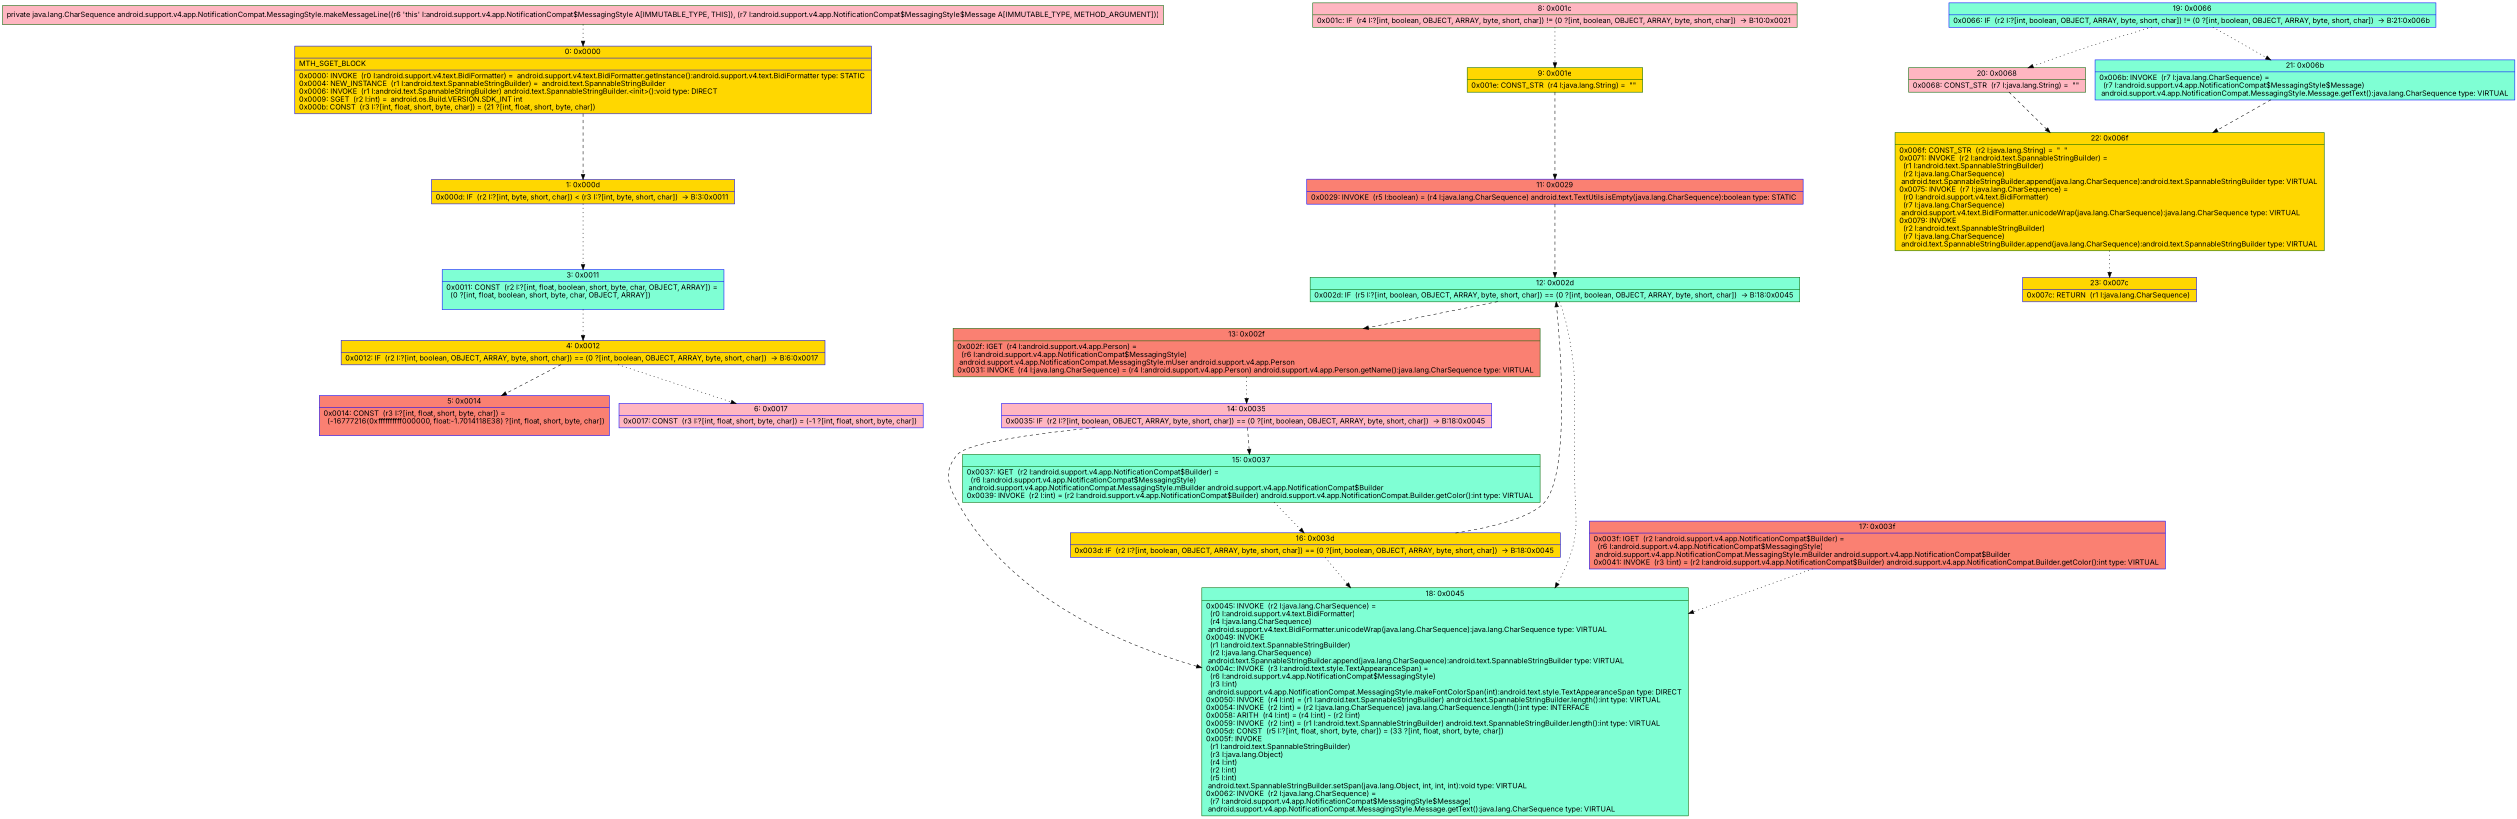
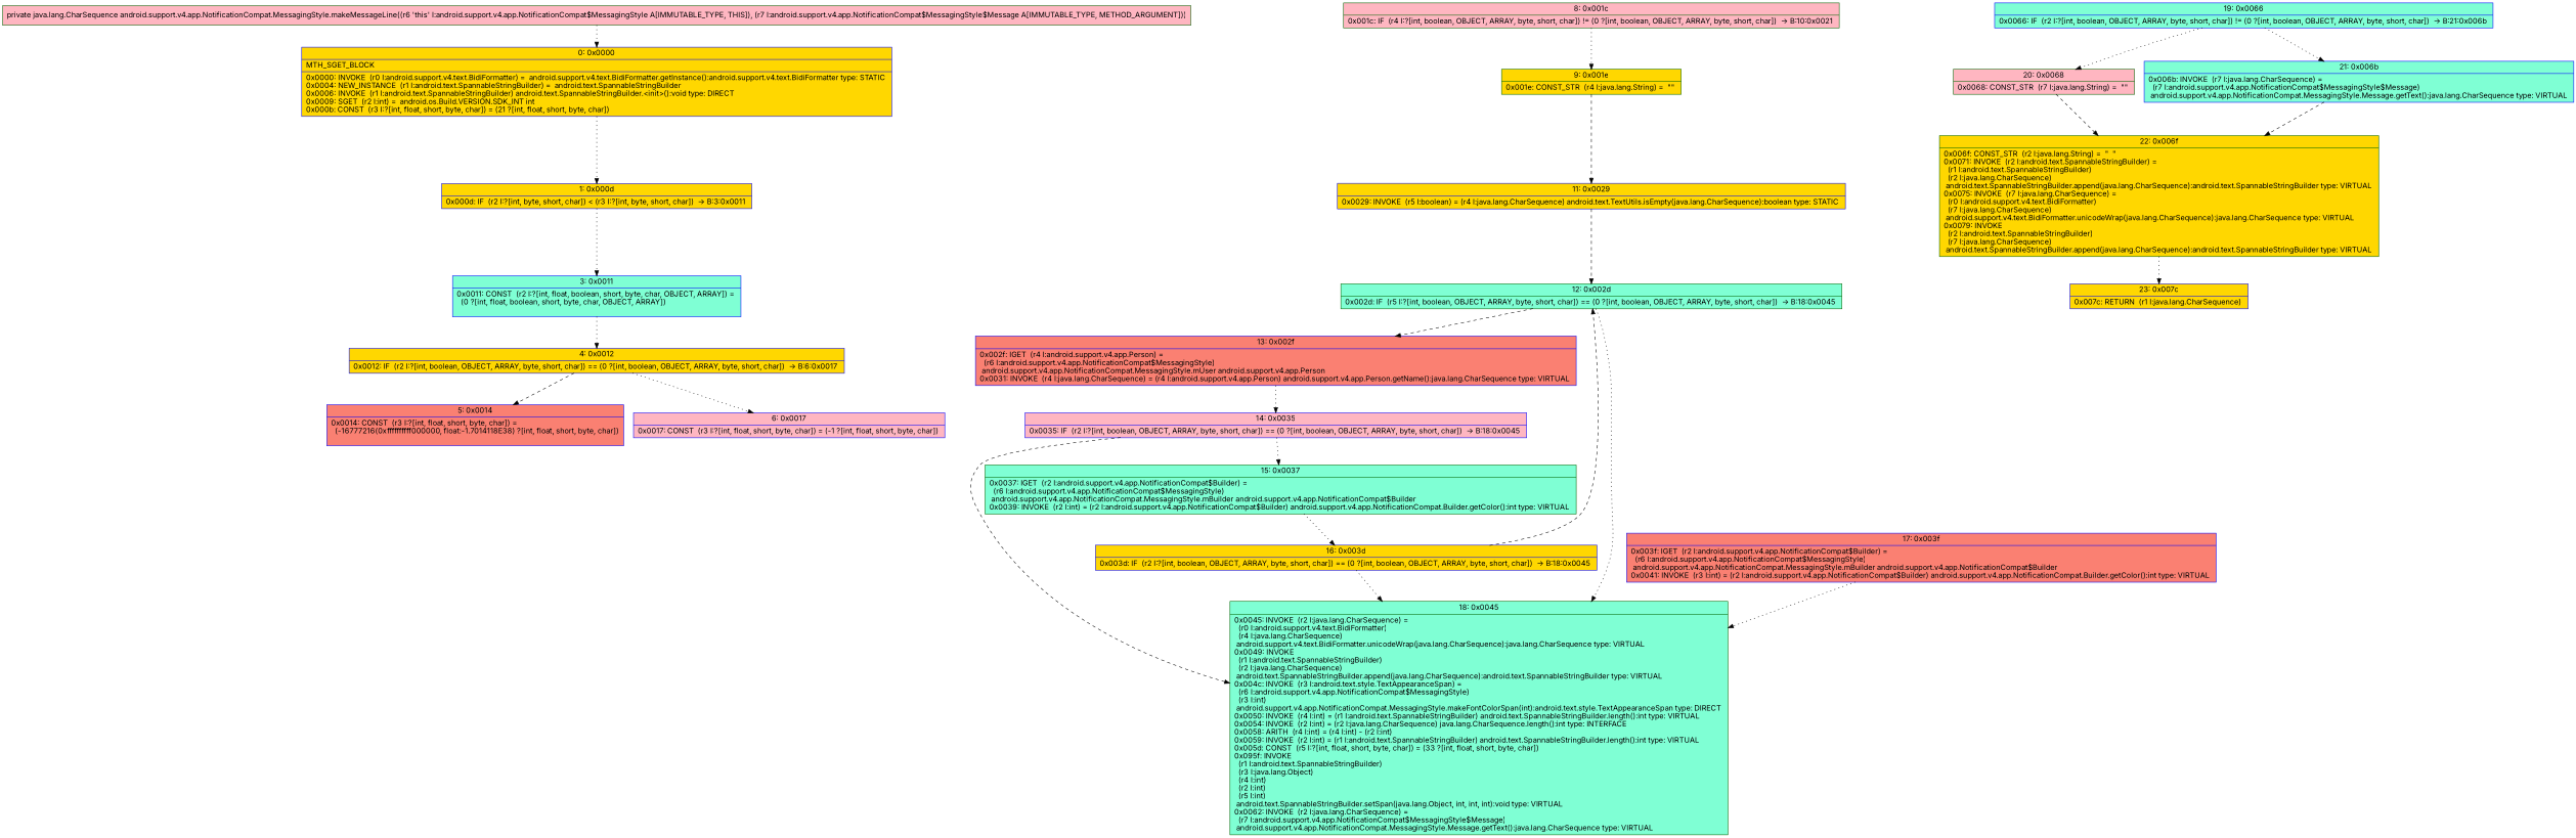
  digraph {
    fontname=Inter
    node [color=blue fillcolor=gold fontname=Inter shape=record style=filled]
    edge [fontname=Inter style=dotted]
    n1 [label="{0\:\ 0x0000|MTH_SGET_BLOCK\l|0x0000: INVOKE  (r0 I:android.support.v4.text.BidiFormatter) =  android.support.v4.text.BidiFormatter.getInstance():android.support.v4.text.BidiFormatter type: STATIC \l0x0004: NEW_INSTANCE  (r1 I:android.text.SpannableStringBuilder) =  android.text.SpannableStringBuilder \l0x0006: INVOKE  (r1 I:android.text.SpannableStringBuilder) android.text.SpannableStringBuilder.\<init\>():void type: DIRECT \l0x0009: SGET  (r2 I:int) =  android.os.Build.VERSION.SDK_INT int \l0x000b: CONST  (r3 I:?[int, float, short, byte, char]) = (21 ?[int, float, short, byte, char]) \l}"]
    n2 [label="{1\:\ 0x000d|0x000d: IF  (r2 I:?[int, byte, short, char]) \< (r3 I:?[int, byte, short, char])  \-\> B:3:0x0011 \l}"]
    n3 [fillcolor=aquamarine label="{3\:\ 0x0011|0x0011: CONST  (r2 I:?[int, float, boolean, short, byte, char, OBJECT, ARRAY]) = \l  (0 ?[int, float, boolean, short, byte, char, OBJECT, ARRAY])\l \l}"]
    n4 [label="{4\:\ 0x0012|0x0012: IF  (r2 I:?[int, boolean, OBJECT, ARRAY, byte, short, char]) == (0 ?[int, boolean, OBJECT, ARRAY, byte, short, char])  \-\> B:6:0x0017 \l}"]
    n5 [fillcolor=salmon label="{5\:\ 0x0014|0x0014: CONST  (r3 I:?[int, float, short, byte, char]) = \l  (\-16777216(0xffffffffff000000, float:\-1.7014118E38) ?[int, float, short, byte, char])\l \l}"]
    n6 [fillcolor=lightpink label="{6\:\ 0x0017|0x0017: CONST  (r3 I:?[int, float, short, byte, char]) = (\-1 ?[int, float, short, byte, char]) \l}"]
    n7 [color=darkgreen fillcolor=lightpink label="{8\:\ 0x001c|0x001c: IF  (r4 I:?[int, boolean, OBJECT, ARRAY, byte, short, char]) != (0 ?[int, boolean, OBJECT, ARRAY, byte, short, char])  \-\> B:10:0x0021 \l}"]
    n8 [color=darkgreen label="{9\:\ 0x001e|0x001e: CONST_STR  (r4 I:java.lang.String) =  \"\" \l}"]
-   n9 [fillcolor=salmon label="{11\:\ 0x0029|0x0029: INVOKE  (r5 I:boolean) = (r4 I:java.lang.CharSequence) android.text.TextUtils.isEmpty(java.lang.CharSequence):boolean type: STATIC \l}"]
+   n9 [label="{11\:\ 0x0029|0x0029: INVOKE  (r5 I:boolean) = (r4 I:java.lang.CharSequence) android.text.TextUtils.isEmpty(java.lang.CharSequence):boolean type: STATIC \l}"]
    n10 [color=darkgreen fillcolor=aquamarine label="{12\:\ 0x002d|0x002d: IF  (r5 I:?[int, boolean, OBJECT, ARRAY, byte, short, char]) == (0 ?[int, boolean, OBJECT, ARRAY, byte, short, char])  \-\> B:18:0x0045 \l}"]
-   n11 [color=darkgreen fillcolor=salmon label="{13\:\ 0x002f|0x002f: IGET  (r4 I:android.support.v4.app.Person) = \l  (r6 I:android.support.v4.app.NotificationCompat$MessagingStyle)\l android.support.v4.app.NotificationCompat.MessagingStyle.mUser android.support.v4.app.Person \l0x0031: INVOKE  (r4 I:java.lang.CharSequence) = (r4 I:android.support.v4.app.Person) android.support.v4.app.Person.getName():java.lang.CharSequence type: VIRTUAL \l}"]
-   n12 [color=darkgreen fillcolor=aquamarine label="{18\:\ 0x0045|0x0045: INVOKE  (r2 I:java.lang.CharSequence) = \l  (r0 I:android.support.v4.text.BidiFormatter)\l  (r4 I:java.lang.CharSequence)\l android.support.v4.text.BidiFormatter.unicodeWrap(java.lang.CharSequence):java.lang.CharSequence type: VIRTUAL \l0x0049: INVOKE  \l  (r1 I:android.text.SpannableStringBuilder)\l  (r2 I:java.lang.CharSequence)\l android.text.SpannableStringBuilder.append(java.lang.CharSequence):android.text.SpannableStringBuilder type: VIRTUAL \l0x004c: INVOKE  (r3 I:android.text.style.TextAppearanceSpan) = \l  (r6 I:android.support.v4.app.NotificationCompat$MessagingStyle)\l  (r3 I:int)\l android.support.v4.app.NotificationCompat.MessagingStyle.makeFontColorSpan(int):android.text.style.TextAppearanceSpan type: DIRECT \l0x0050: INVOKE  (r4 I:int) = (r1 I:android.text.SpannableStringBuilder) android.text.SpannableStringBuilder.length():int type: VIRTUAL \l0x0054: INVOKE  (r2 I:int) = (r2 I:java.lang.CharSequence) java.lang.CharSequence.length():int type: INTERFACE \l0x0058: ARITH  (r4 I:int) = (r4 I:int) \- (r2 I:int) \l0x0059: INVOKE  (r2 I:int) = (r1 I:android.text.SpannableStringBuilder) android.text.SpannableStringBuilder.length():int type: VIRTUAL \l0x005d: CONST  (r5 I:?[int, float, short, byte, char]) = (33 ?[int, float, short, byte, char]) \l0x005f: INVOKE  \l  (r1 I:android.text.SpannableStringBuilder)\l  (r3 I:java.lang.Object)\l  (r4 I:int)\l  (r2 I:int)\l  (r5 I:int)\l android.text.SpannableStringBuilder.setSpan(java.lang.Object, int, int, int):void type: VIRTUAL \l0x0062: INVOKE  (r2 I:java.lang.CharSequence) = \l  (r7 I:android.support.v4.app.NotificationCompat$MessagingStyle$Message)\l android.support.v4.app.NotificationCompat.MessagingStyle.Message.getText():java.lang.CharSequence type: VIRTUAL \l}"]
+   n11 [fillcolor=salmon label="{13\:\ 0x002f|0x002f: IGET  (r4 I:android.support.v4.app.Person) = \l  (r6 I:android.support.v4.app.NotificationCompat$MessagingStyle)\l android.support.v4.app.NotificationCompat.MessagingStyle.mUser android.support.v4.app.Person \l0x0031: INVOKE  (r4 I:java.lang.CharSequence) = (r4 I:android.support.v4.app.Person) android.support.v4.app.Person.getName():java.lang.CharSequence type: VIRTUAL \l}"]
+   n12 [color=darkgreen fillcolor=aquamarine label="{18\:\ 0x0045|0x0045: INVOKE  (r2 I:java.lang.CharSequence) = \l  (r0 I:android.support.v4.text.BidiFormatter)\l  (r4 I:java.lang.CharSequence)\l android.support.v4.text.BidiFormatter.unicodeWrap(java.lang.CharSequence):java.lang.CharSequence type: VIRTUAL \l0x0049: INVOKE  \l  (r1 I:android.text.SpannableStringBuilder)\l  (r2 I:java.lang.CharSequence)\l android.text.SpannableStringBuilder.append(java.lang.CharSequence):android.text.SpannableStringBuilder type: VIRTUAL \l0x004c: INVOKE  (r3 I:android.text.style.TextAppearanceSpan) = \l  (r6 I:android.support.v4.app.NotificationCompat$MessagingStyle)\l  (r3 I:int)\l android.support.v4.app.NotificationCompat.MessagingStyle.makeFontColorSpan(int):android.text.style.TextAppearanceSpan type: DIRECT \l0x0050: INVOKE  (r4 I:int) = (r1 I:android.text.SpannableStringBuilder) android.text.SpannableStringBuilder.length():int type: VIRTUAL \l0x0054: INVOKE  (r2 I:int) = (r2 I:java.lang.CharSequence) java.lang.CharSequence.length():int type: INTERFACE \l0x0058: ARITH  (r4 I:int) = (r4 I:int) \- (r2 I:int) \l0x0059: INVOKE  (r2 I:int) = (r1 I:android.text.SpannableStringBuilder) android.text.SpannableStringBuilder.length():int type: VIRTUAL \l0x005d: CONST  (r5 I:?[int, float, short, byte, char]) = (33 ?[int, float, short, byte, char]) \l0x095f: INVOKE  \l  (r1 I:android.text.SpannableStringBuilder)\l  (r3 I:java.lang.Object)\l  (r4 I:int)\l  (r2 I:int)\l  (r5 I:int)\l android.text.SpannableStringBuilder.setSpan(java.lang.Object, int, int, int):void type: VIRTUAL \l0x0062: INVOKE  (r2 I:java.lang.CharSequence) = \l  (r7 I:android.support.v4.app.NotificationCompat$MessagingStyle$Message)\l android.support.v4.app.NotificationCompat.MessagingStyle.Message.getText():java.lang.CharSequence type: VIRTUAL \l}"]
    n13 [fillcolor=lightpink label="{14\:\ 0x0035|0x0035: IF  (r2 I:?[int, boolean, OBJECT, ARRAY, byte, short, char]) == (0 ?[int, boolean, OBJECT, ARRAY, byte, short, char])  \-\> B:18:0x0045 \l}"]
    n14 [color=darkgreen fillcolor=aquamarine label="{15\:\ 0x0037|0x0037: IGET  (r2 I:android.support.v4.app.NotificationCompat$Builder) = \l  (r6 I:android.support.v4.app.NotificationCompat$MessagingStyle)\l android.support.v4.app.NotificationCompat.MessagingStyle.mBuilder android.support.v4.app.NotificationCompat$Builder \l0x0039: INVOKE  (r2 I:int) = (r2 I:android.support.v4.app.NotificationCompat$Builder) android.support.v4.app.NotificationCompat.Builder.getColor():int type: VIRTUAL \l}"]
    n15 [label="{16\:\ 0x003d|0x003d: IF  (r2 I:?[int, boolean, OBJECT, ARRAY, byte, short, char]) == (0 ?[int, boolean, OBJECT, ARRAY, byte, short, char])  \-\> B:18:0x0045 \l}"]
    n16 [fillcolor=salmon label="{17\:\ 0x003f|0x003f: IGET  (r2 I:android.support.v4.app.NotificationCompat$Builder) = \l  (r6 I:android.support.v4.app.NotificationCompat$MessagingStyle)\l android.support.v4.app.NotificationCompat.MessagingStyle.mBuilder android.support.v4.app.NotificationCompat$Builder \l0x0041: INVOKE  (r3 I:int) = (r2 I:android.support.v4.app.NotificationCompat$Builder) android.support.v4.app.NotificationCompat.Builder.getColor():int type: VIRTUAL \l}"]
    n17 [fillcolor=aquamarine label="{19\:\ 0x0066|0x0066: IF  (r2 I:?[int, boolean, OBJECT, ARRAY, byte, short, char]) != (0 ?[int, boolean, OBJECT, ARRAY, byte, short, char])  \-\> B:21:0x006b \l}"]
    n18 [color=darkgreen fillcolor=lightpink label="{20\:\ 0x0068|0x0068: CONST_STR  (r7 I:java.lang.String) =  \"\" \l}"]
    n19 [fillcolor=aquamarine label="{21\:\ 0x006b|0x006b: INVOKE  (r7 I:java.lang.CharSequence) = \l  (r7 I:android.support.v4.app.NotificationCompat$MessagingStyle$Message)\l android.support.v4.app.NotificationCompat.MessagingStyle.Message.getText():java.lang.CharSequence type: VIRTUAL \l}"]
    n20 [color=darkgreen label="{22\:\ 0x006f|0x006f: CONST_STR  (r2 I:java.lang.String) =  \"  \" \l0x0071: INVOKE  (r2 I:android.text.SpannableStringBuilder) = \l  (r1 I:android.text.SpannableStringBuilder)\l  (r2 I:java.lang.CharSequence)\l android.text.SpannableStringBuilder.append(java.lang.CharSequence):android.text.SpannableStringBuilder type: VIRTUAL \l0x0075: INVOKE  (r7 I:java.lang.CharSequence) = \l  (r0 I:android.support.v4.text.BidiFormatter)\l  (r7 I:java.lang.CharSequence)\l android.support.v4.text.BidiFormatter.unicodeWrap(java.lang.CharSequence):java.lang.CharSequence type: VIRTUAL \l0x0079: INVOKE  \l  (r2 I:android.text.SpannableStringBuilder)\l  (r7 I:java.lang.CharSequence)\l android.text.SpannableStringBuilder.append(java.lang.CharSequence):android.text.SpannableStringBuilder type: VIRTUAL \l}"]
    n21 [label="{23\:\ 0x007c|0x007c: RETURN  (r1 I:java.lang.CharSequence) \l}"]
    n22 [color=darkgreen fillcolor=lightpink label="{private java.lang.CharSequence android.support.v4.app.NotificationCompat.MessagingStyle.makeMessageLine((r6 'this' I:android.support.v4.app.NotificationCompat$MessagingStyle A[IMMUTABLE_TYPE, THIS]), (r7 I:android.support.v4.app.NotificationCompat$MessagingStyle$Message A[IMMUTABLE_TYPE, METHOD_ARGUMENT])) }"]
-   n1 -> n2 [style=dashed]
+   n1 -> n2
    n2 -> n3
    n3 -> n4
    n4 -> n5 [style=dashed]
    n4 -> n6
    n7 -> n8
    n8 -> n9 [style=dashed]
    n9 -> n10 [style=dashed]
    n10 -> n11 [style=dashed]
    n10 -> n12
    n11 -> n13
    n13 -> n12 [style=dashed]
-   n13 -> n14 [style=dashed]
+   n13 -> n14
    n14 -> n15
    n15 -> n10 [style=dashed]
    n15 -> n12
    n16 -> n12
    n17 -> n18
    n17 -> n19
    n18 -> n20 [style=dashed]
    n19 -> n20 [style=dashed]
    n20 -> n21
    n22 -> n1
  }
